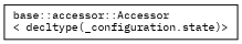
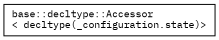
  digraph {
    rankdir=LR
    fontname="IBM Plex Mono"
-   n1 [color=black fillcolor=white fontname="IBM Plex Mono" fontsize=10 height=0.2 label="base::accessor::Accessor\l\< decltype(_configuration.state)\>" shape=record style=filled width=0.4]
+   n1 [color=black fillcolor=white fontname="IBM Plex Mono" fontsize=10 height=0.2 label="base::decltype::Accessor\l\< decltype(_configuration.state)\>" shape=record style=filled width=0.4]
  }
